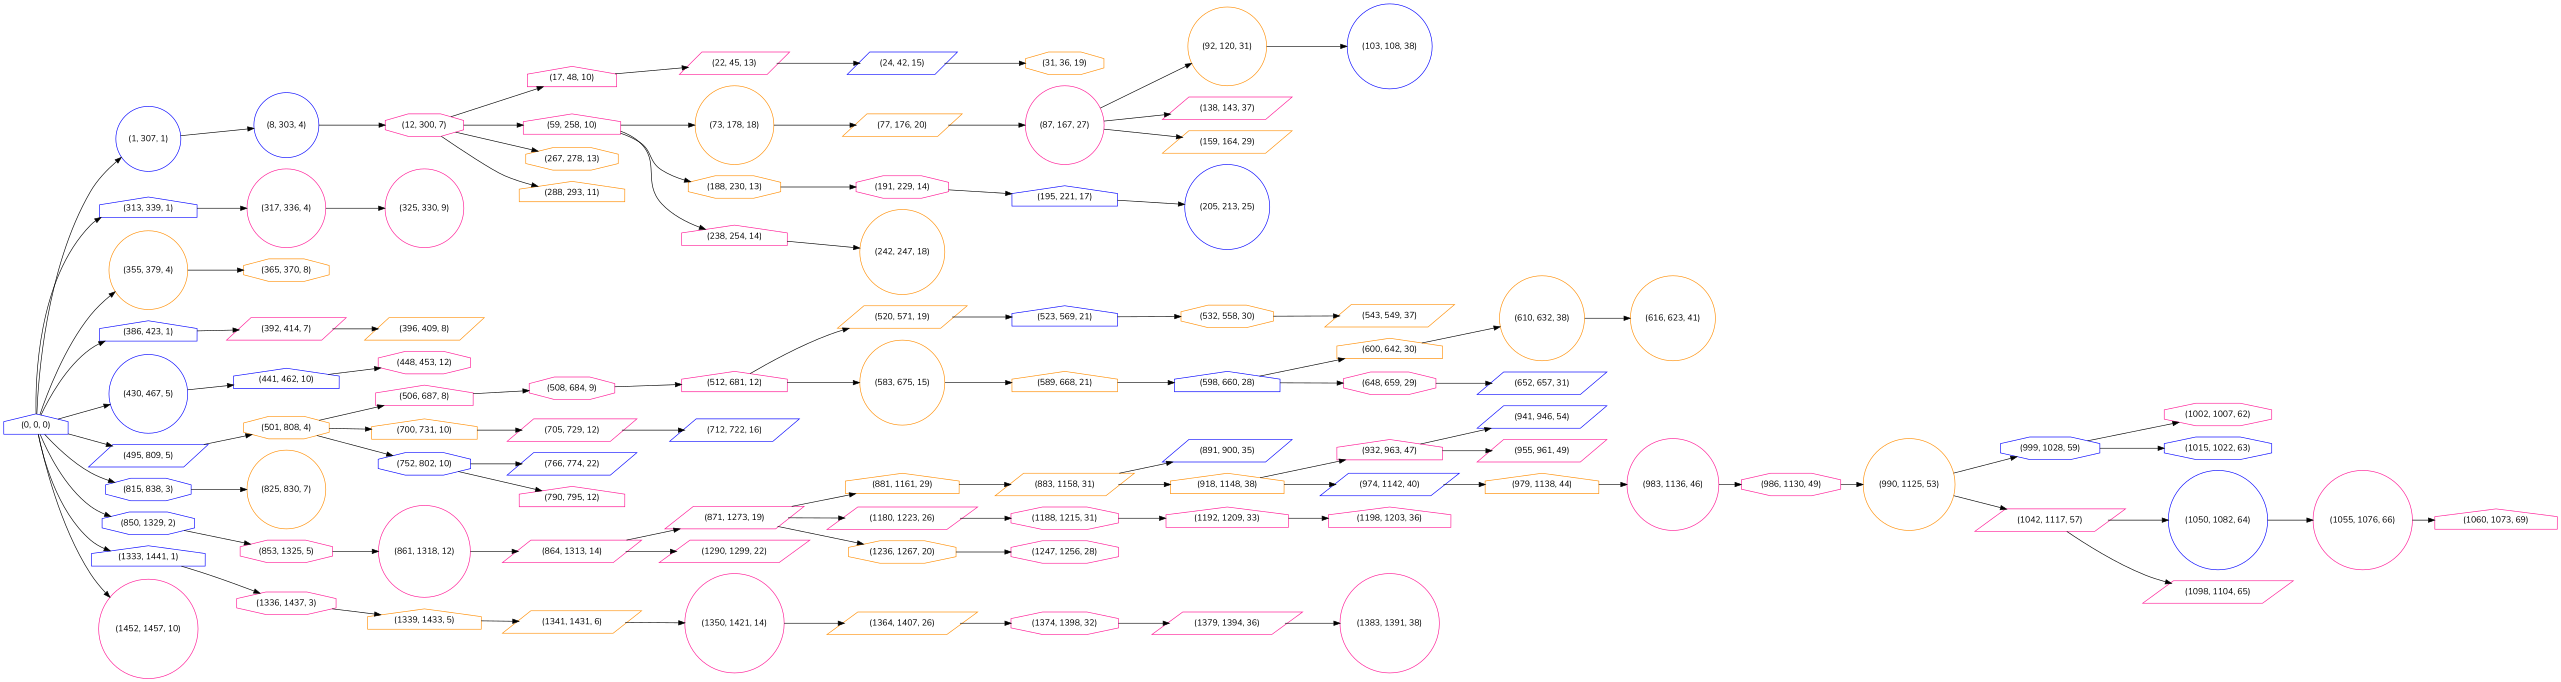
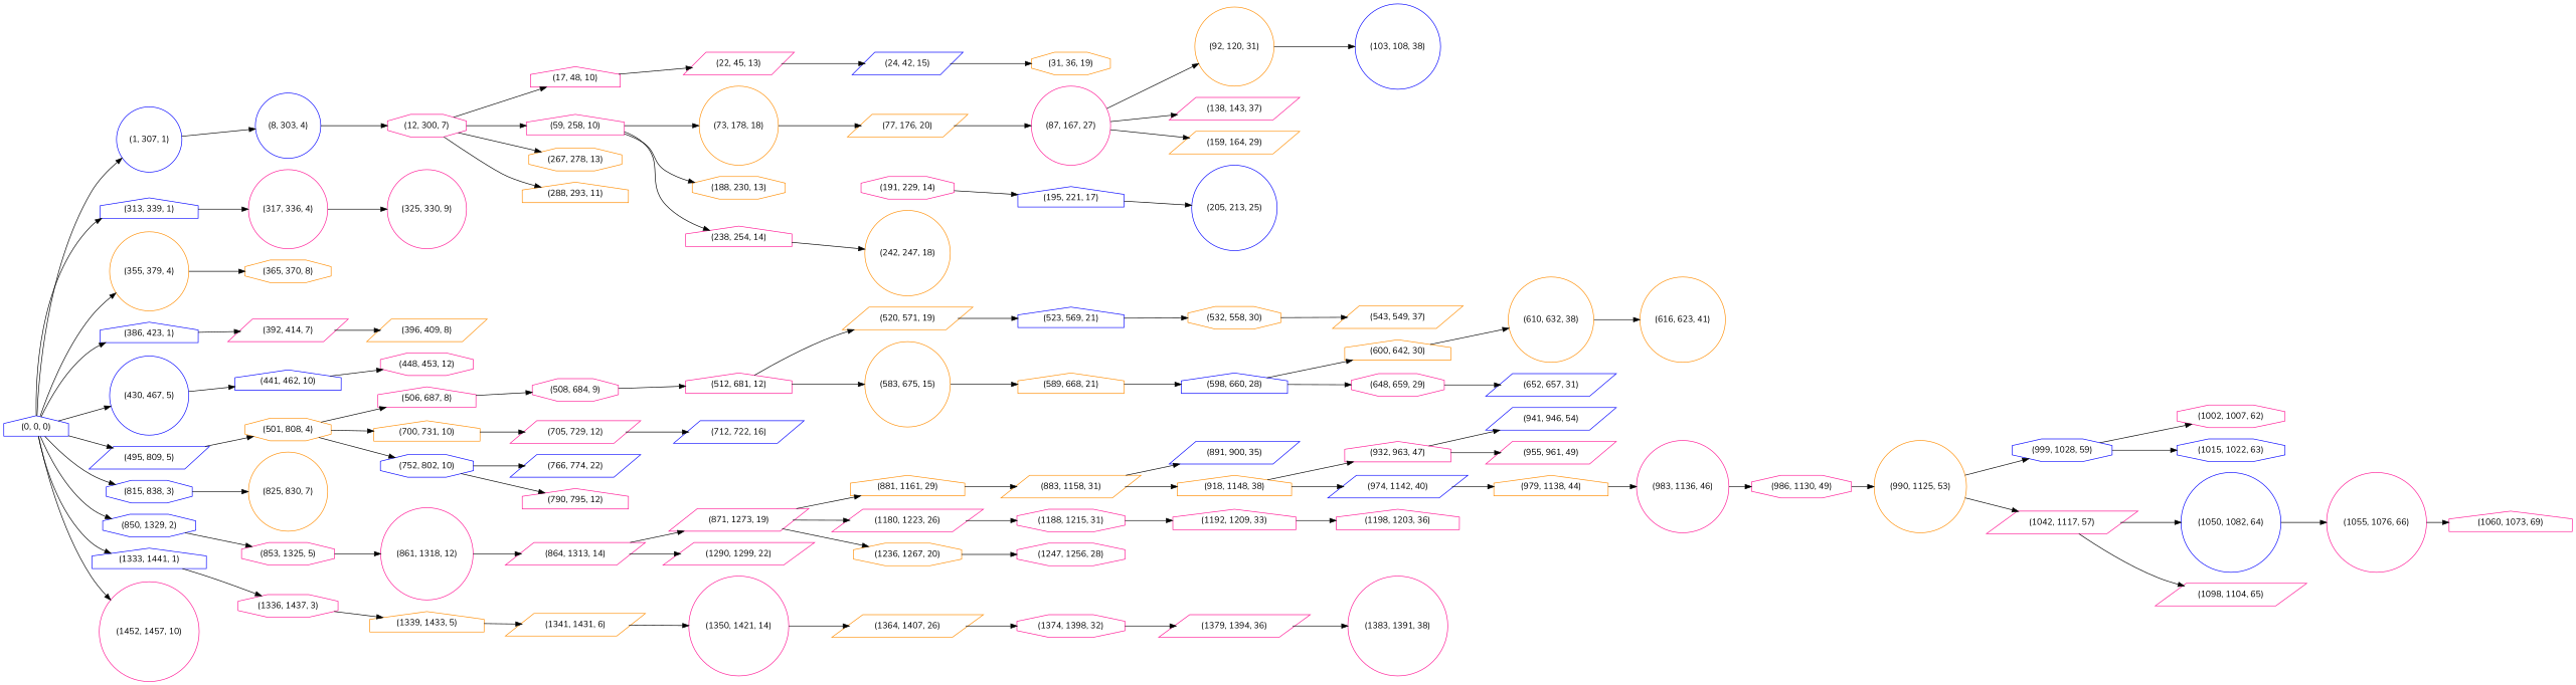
  digraph {
    fontname=Nunito
    rankdir=LR
    node [color=deeppink fontname=Nunito shape=parallelogram]
    edge [fontname=Nunito]
    "(0, 0, 0)" [color=blue shape=house]
    "(1, 307, 1)" [color=blue shape=circle]
    "(313, 339, 1)" [color=blue shape=house]
    "(355, 379, 4)" [color=darkorange shape=circle]
    "(386, 423, 1)" [color=blue shape=house]
    "(430, 467, 5)" [color=blue shape=circle]
    n7 [color=blue label="(495, 809, 5)"]
    "(815, 838, 3)" [color=blue shape=octagon]
    "(850, 1329, 2)" [color=blue shape=octagon]
    "(1333, 1441, 1)" [color=blue shape=house]
    "(1452, 1457, 10)" [shape=circle]
    "(8, 303, 4)" [color=blue shape=circle]
    "(317, 336, 4)" [shape=circle]
    "(365, 370, 8)" [color=darkorange shape=octagon]
    "(392, 414, 7)"
    "(441, 462, 10)" [color=blue shape=house]
    "(501, 808, 4)" [color=darkorange shape=octagon]
    "(825, 830, 7)" [color=darkorange shape=circle]
    "(853, 1325, 5)" [shape=octagon]
    "(1336, 1437, 3)" [shape=octagon]
    "(12, 300, 7)" [shape=octagon]
    "(17, 48, 10)" [shape=house]
    "(59, 258, 10)" [shape=house]
    "(267, 278, 13)" [color=darkorange shape=octagon]
    "(288, 293, 11)" [color=darkorange shape=house]
    "(22, 45, 13)"
    "(73, 178, 18)" [color=darkorange shape=circle]
    "(188, 230, 13)" [color=darkorange shape=octagon]
    "(238, 254, 14)" [shape=house]
    "(24, 42, 15)" [color=blue]
    "(31, 36, 19)" [color=darkorange shape=octagon]
    "(77, 176, 20)" [color=darkorange]
    "(191, 229, 14)" [shape=octagon]
    "(242, 247, 18)" [color=darkorange shape=circle]
    "(87, 167, 27)" [shape=circle]
    "(92, 120, 31)" [color=darkorange shape=circle]
    "(138, 143, 37)"
    "(159, 164, 29)" [color=darkorange]
    "(103, 108, 38)" [color=blue shape=circle]
    "(195, 221, 17)" [color=blue shape=house]
    "(205, 213, 25)" [color=blue shape=circle]
    "(325, 330, 9)" [shape=circle]
    "(396, 409, 8)" [color=darkorange]
    "(448, 453, 12)" [shape=octagon]
    "(506, 687, 8)" [shape=house]
    "(700, 731, 10)" [color=darkorange shape=house]
    "(752, 802, 10)" [color=blue shape=octagon]
    "(508, 684, 9)" [shape=octagon]
    "(705, 729, 12)"
    "(766, 774, 22)" [color=blue]
    "(790, 795, 12)" [shape=house]
    "(512, 681, 12)" [shape=house]
    "(520, 571, 19)" [color=darkorange]
    "(583, 675, 15)" [color=darkorange shape=circle]
    "(523, 569, 21)" [color=blue shape=house]
    "(589, 668, 21)" [color=darkorange shape=house]
    "(532, 558, 30)" [color=darkorange shape=octagon]
    "(543, 549, 37)" [color=darkorange]
    "(598, 660, 28)" [color=blue shape=house]
    "(600, 642, 30)" [color=darkorange shape=house]
    "(648, 659, 29)" [shape=octagon]
    "(610, 632, 38)" [color=darkorange shape=circle]
    "(652, 657, 31)" [color=blue]
    "(616, 623, 41)" [color=darkorange shape=circle]
    "(712, 722, 16)" [color=blue]
    "(861, 1318, 12)" [shape=circle]
    "(864, 1313, 14)"
    "(871, 1273, 19)"
    "(1290, 1299, 22)"
    "(881, 1161, 29)" [color=darkorange shape=house]
    "(1180, 1223, 26)"
    "(1236, 1267, 20)" [color=darkorange shape=octagon]
    "(883, 1158, 31)" [color=darkorange]
    "(1188, 1215, 31)" [shape=octagon]
    "(1247, 1256, 28)" [shape=octagon]
    "(891, 900, 35)" [color=blue]
    "(918, 1148, 38)" [color=darkorange shape=house]
    "(932, 963, 47)" [shape=house]
    "(974, 1142, 40)" [color=blue]
    "(941, 946, 54)" [color=blue]
    "(955, 961, 49)"
    "(979, 1138, 44)" [color=darkorange shape=house]
    "(983, 1136, 46)" [shape=circle]
    "(986, 1130, 49)" [shape=octagon]
    "(990, 1125, 53)" [color=darkorange shape=circle]
    "(999, 1028, 59)" [color=blue shape=octagon]
    "(1042, 1117, 57)"
    "(1002, 1007, 62)" [shape=octagon]
    "(1015, 1022, 63)" [color=blue shape=octagon]
    "(1050, 1082, 64)" [color=blue shape=circle]
    "(1098, 1104, 65)"
    "(1055, 1076, 66)" [shape=circle]
    "(1060, 1073, 69)" [shape=house]
    "(1192, 1209, 33)" [shape=house]
    "(1198, 1203, 36)" [shape=house]
    "(1339, 1433, 5)" [color=darkorange shape=house]
    "(1341, 1431, 6)" [color=darkorange]
    "(1350, 1421, 14)" [shape=circle]
    "(1364, 1407, 26)" [color=darkorange]
    "(1374, 1398, 32)" [shape=octagon]
    "(1379, 1394, 36)"
    "(1383, 1391, 38)" [shape=circle]
    "(0, 0, 0)" -> "(1, 307, 1)"
    "(0, 0, 0)" -> "(313, 339, 1)"
    "(0, 0, 0)" -> "(355, 379, 4)"
    "(0, 0, 0)" -> "(386, 423, 1)"
    "(0, 0, 0)" -> "(430, 467, 5)"
    "(0, 0, 0)" -> n7
    "(0, 0, 0)" -> "(815, 838, 3)"
    "(0, 0, 0)" -> "(850, 1329, 2)"
    "(0, 0, 0)" -> "(1333, 1441, 1)"
    "(0, 0, 0)" -> "(1452, 1457, 10)"
    "(1, 307, 1)" -> "(8, 303, 4)"
    "(313, 339, 1)" -> "(317, 336, 4)"
    "(355, 379, 4)" -> "(365, 370, 8)"
    "(386, 423, 1)" -> "(392, 414, 7)"
    "(430, 467, 5)" -> "(441, 462, 10)"
    n7 -> "(501, 808, 4)"
    "(815, 838, 3)" -> "(825, 830, 7)"
    "(850, 1329, 2)" -> "(853, 1325, 5)"
    "(1333, 1441, 1)" -> "(1336, 1437, 3)"
    "(8, 303, 4)" -> "(12, 300, 7)"
    "(317, 336, 4)" -> "(325, 330, 9)"
    "(392, 414, 7)" -> "(396, 409, 8)"
    "(441, 462, 10)" -> "(448, 453, 12)"
    "(501, 808, 4)" -> "(506, 687, 8)"
    "(501, 808, 4)" -> "(700, 731, 10)"
    "(501, 808, 4)" -> "(752, 802, 10)"
    "(853, 1325, 5)" -> "(861, 1318, 12)"
    "(1336, 1437, 3)" -> "(1339, 1433, 5)"
    "(12, 300, 7)" -> "(17, 48, 10)"
    "(12, 300, 7)" -> "(59, 258, 10)"
    "(12, 300, 7)" -> "(267, 278, 13)"
    "(12, 300, 7)" -> "(288, 293, 11)"
    "(17, 48, 10)" -> "(22, 45, 13)"
    "(59, 258, 10)" -> "(73, 178, 18)"
    "(59, 258, 10)" -> "(188, 230, 13)"
    "(59, 258, 10)" -> "(238, 254, 14)"
    "(22, 45, 13)" -> "(24, 42, 15)"
    "(73, 178, 18)" -> "(77, 176, 20)"
-   "(188, 230, 13)" -> "(191, 229, 14)"
    "(238, 254, 14)" -> "(242, 247, 18)"
    "(24, 42, 15)" -> "(31, 36, 19)"
    "(77, 176, 20)" -> "(87, 167, 27)"
    "(191, 229, 14)" -> "(195, 221, 17)"
    "(87, 167, 27)" -> "(92, 120, 31)"
    "(87, 167, 27)" -> "(138, 143, 37)"
    "(87, 167, 27)" -> "(159, 164, 29)"
    "(92, 120, 31)" -> "(103, 108, 38)"
    "(195, 221, 17)" -> "(205, 213, 25)"
    "(506, 687, 8)" -> "(508, 684, 9)"
    "(700, 731, 10)" -> "(705, 729, 12)"
    "(752, 802, 10)" -> "(766, 774, 22)"
    "(752, 802, 10)" -> "(790, 795, 12)"
    "(508, 684, 9)" -> "(512, 681, 12)"
    "(705, 729, 12)" -> "(712, 722, 16)"
    "(512, 681, 12)" -> "(520, 571, 19)"
    "(512, 681, 12)" -> "(583, 675, 15)"
    "(520, 571, 19)" -> "(523, 569, 21)"
    "(583, 675, 15)" -> "(589, 668, 21)"
    "(523, 569, 21)" -> "(532, 558, 30)"
    "(589, 668, 21)" -> "(598, 660, 28)"
    "(532, 558, 30)" -> "(543, 549, 37)"
    "(598, 660, 28)" -> "(600, 642, 30)"
    "(598, 660, 28)" -> "(648, 659, 29)"
    "(600, 642, 30)" -> "(610, 632, 38)"
    "(648, 659, 29)" -> "(652, 657, 31)"
    "(610, 632, 38)" -> "(616, 623, 41)"
    "(861, 1318, 12)" -> "(864, 1313, 14)"
    "(864, 1313, 14)" -> "(871, 1273, 19)"
    "(864, 1313, 14)" -> "(1290, 1299, 22)"
    "(871, 1273, 19)" -> "(881, 1161, 29)"
    "(871, 1273, 19)" -> "(1180, 1223, 26)"
    "(871, 1273, 19)" -> "(1236, 1267, 20)"
    "(881, 1161, 29)" -> "(883, 1158, 31)"
    "(1180, 1223, 26)" -> "(1188, 1215, 31)"
    "(1236, 1267, 20)" -> "(1247, 1256, 28)"
    "(883, 1158, 31)" -> "(891, 900, 35)"
    "(883, 1158, 31)" -> "(918, 1148, 38)"
    "(1188, 1215, 31)" -> "(1192, 1209, 33)"
    "(918, 1148, 38)" -> "(932, 963, 47)"
    "(918, 1148, 38)" -> "(974, 1142, 40)"
    "(932, 963, 47)" -> "(941, 946, 54)"
    "(932, 963, 47)" -> "(955, 961, 49)"
    "(974, 1142, 40)" -> "(979, 1138, 44)"
    "(979, 1138, 44)" -> "(983, 1136, 46)"
    "(983, 1136, 46)" -> "(986, 1130, 49)"
    "(986, 1130, 49)" -> "(990, 1125, 53)"
    "(990, 1125, 53)" -> "(999, 1028, 59)"
    "(990, 1125, 53)" -> "(1042, 1117, 57)"
    "(999, 1028, 59)" -> "(1002, 1007, 62)"
    "(999, 1028, 59)" -> "(1015, 1022, 63)"
    "(1042, 1117, 57)" -> "(1050, 1082, 64)"
    "(1042, 1117, 57)" -> "(1098, 1104, 65)"
    "(1050, 1082, 64)" -> "(1055, 1076, 66)"
    "(1055, 1076, 66)" -> "(1060, 1073, 69)"
    "(1192, 1209, 33)" -> "(1198, 1203, 36)"
    "(1339, 1433, 5)" -> "(1341, 1431, 6)"
    "(1341, 1431, 6)" -> "(1350, 1421, 14)"
    "(1350, 1421, 14)" -> "(1364, 1407, 26)"
    "(1364, 1407, 26)" -> "(1374, 1398, 32)"
    "(1374, 1398, 32)" -> "(1379, 1394, 36)"
    "(1379, 1394, 36)" -> "(1383, 1391, 38)"
  }
